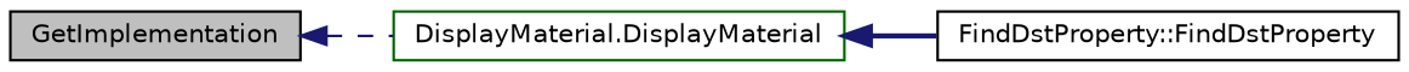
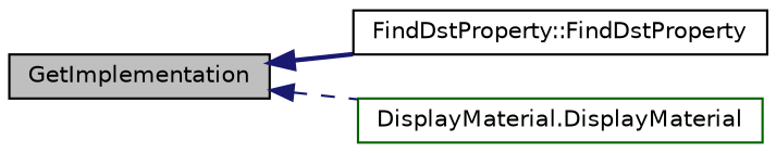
  digraph {
    rankdir=LR
    node [color=black fillcolor=white fontname=Helvetica fontsize=10 shape=record style=filled]
    edge [color=midnightblue dir=back fontname=Helvetica fontsize=10 labelfontname=Helvetica labelfontsize=10]
    n1 [fillcolor=grey75 fontcolor=black height=0.2 label=GetImplementation width=0.4]
    n2 [height=0.2 label="FindDstProperty::FindDstProperty" width=0.4]
    n3 [color=darkgreen height=0.2 label="DisplayMaterial.DisplayMaterial" width=0.4]
-   n3 -> n2 [style=bold]
+   n1 -> n2 [style=bold]
    n1 -> n3 [style=dashed]
  }
